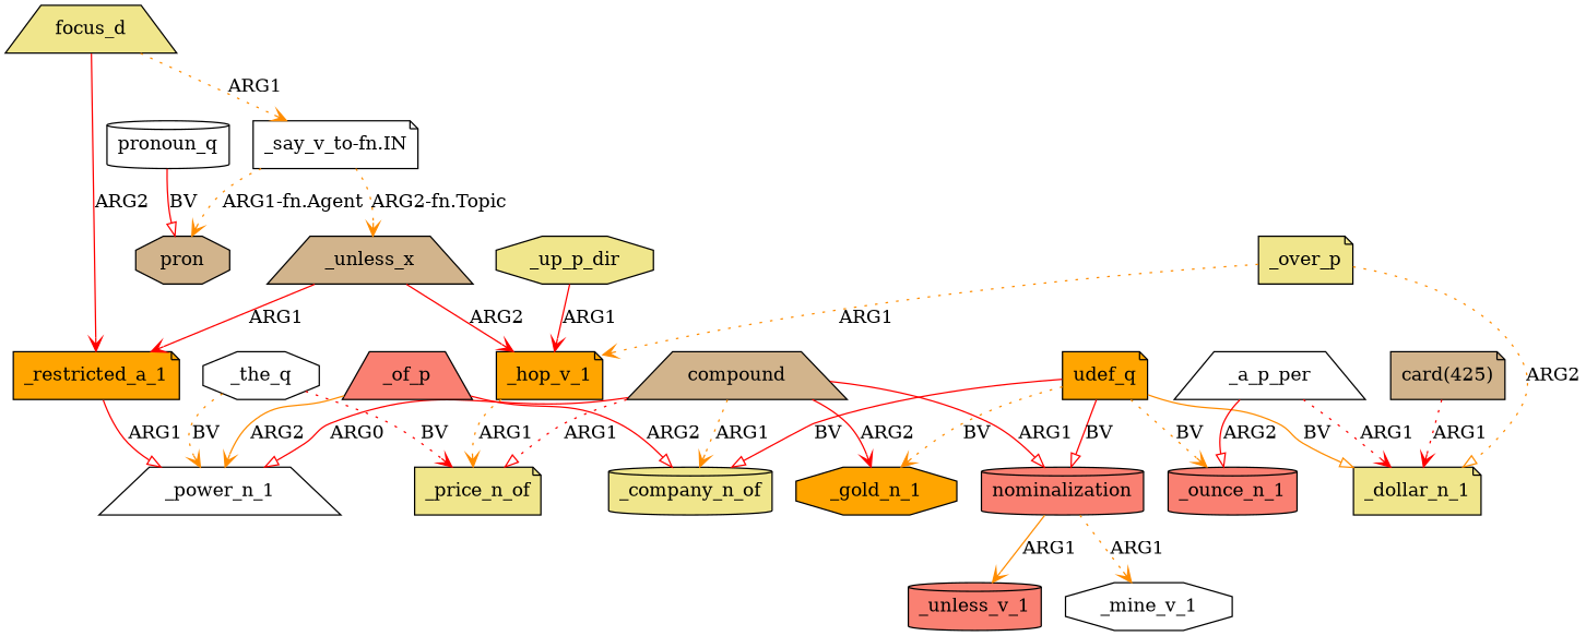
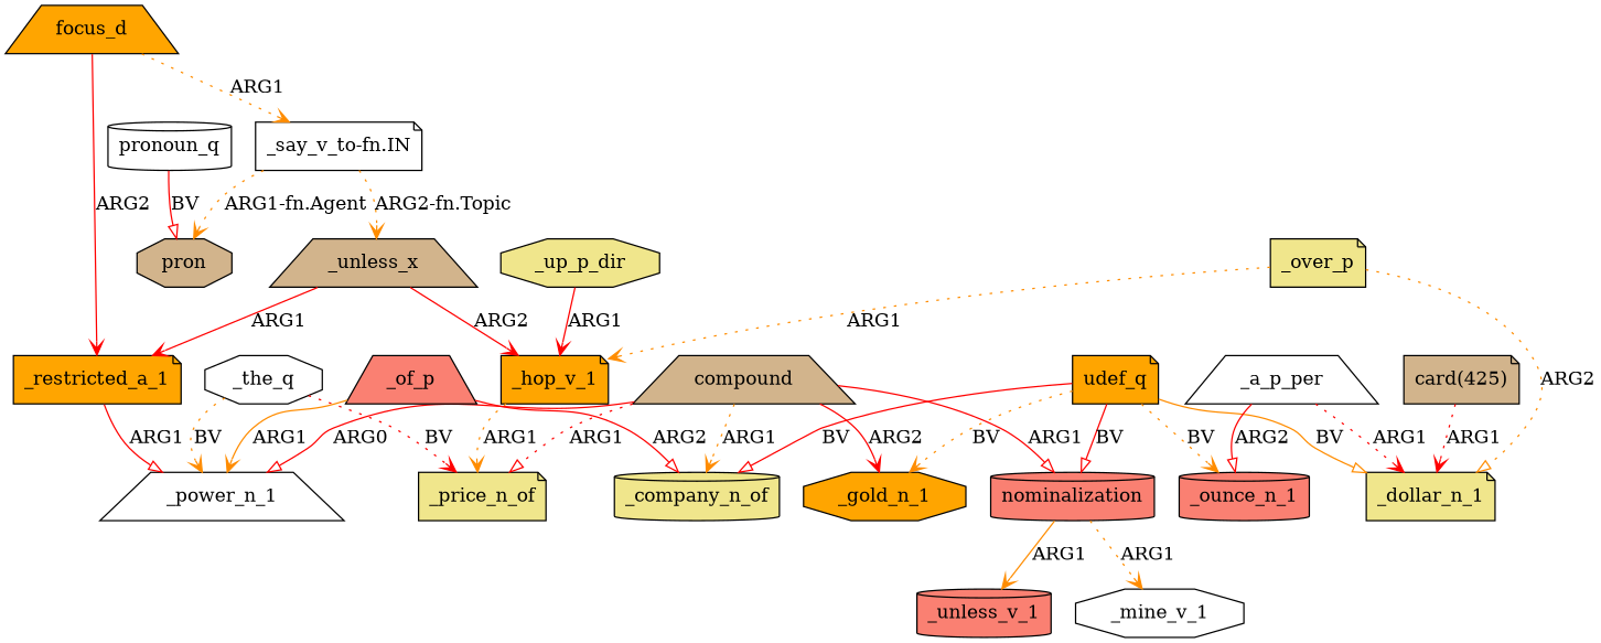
  digraph {
    node [fillcolor=white shape=note style=filled]
    edge [arrowhead=vee color=red style=solid]
    _the_q [shape=octagon]
    _power_n_1 [shape=trapezium]
    _price_n_of [fillcolor=khaki]
    _over_p [fillcolor=khaki]
    _hop_v_1 [fillcolor=orange]
    _dollar_n_1 [fillcolor=khaki]
    "card(425)" [fillcolor=tan]
    nominalization [fillcolor=salmon shape=cylinder]
    n9 [fillcolor=salmon label=_unless_v_1 shape=cylinder]
    _mine_v_1 [shape=octagon]
    _up_p_dir [fillcolor=khaki shape=octagon]
    udef_q [fillcolor=orange]
    _ounce_n_1 [fillcolor=salmon shape=cylinder]
    _gold_n_1 [fillcolor=orange shape=octagon]
    _company_n_of [fillcolor=khaki shape=cylinder]
    compound [fillcolor=tan shape=trapezium]
    _of_p [fillcolor=salmon shape=trapezium]
    _a_p_per [shape=trapezium]
    _unless_x [fillcolor=tan shape=trapezium]
    _restricted_a_1 [fillcolor=orange]
    pronoun_q [shape=cylinder]
    pron [fillcolor=tan shape=octagon]
    "_say_v_to-fn.IN"
-   focus_d [fillcolor=khaki shape=trapezium]
+   focus_d [fillcolor=orange shape=trapezium]
    _the_q -> _power_n_1 [color=darkorange label=BV style=dotted]
    _the_q -> _price_n_of [label=BV style=dotted]
    _over_p -> _hop_v_1 [color=darkorange label=ARG1 style=dotted]
    _over_p -> _dollar_n_1 [arrowhead=onormal color=darkorange label=ARG2 style=dotted]
    _hop_v_1 -> _price_n_of [color=darkorange label=ARG1 style=dotted]
    "card(425)" -> _dollar_n_1 [label=ARG1 style=dotted]
    nominalization -> n9 [color=darkorange label=ARG1]
    nominalization -> _mine_v_1 [color=darkorange label=ARG1 style=dotted]
    _up_p_dir -> _hop_v_1 [label=ARG1]
    udef_q -> _dollar_n_1 [arrowhead=onormal color=darkorange label=BV]
    udef_q -> nominalization [arrowhead=onormal label=BV]
    udef_q -> _ounce_n_1 [color=darkorange label=BV style=dotted]
    udef_q -> _gold_n_1 [color=darkorange label=BV style=dotted]
    udef_q -> _company_n_of [arrowhead=onormal label=BV]
    compound -> _power_n_1 [arrowhead=onormal label=ARG0]
    compound -> _price_n_of [arrowhead=onormal label=ARG1 style=dotted]
    compound -> nominalization [arrowhead=onormal label=ARG1]
    compound -> _gold_n_1 [label=ARG2]
    compound -> _company_n_of [color=darkorange label=ARG1 style=dotted]
-   _of_p -> _power_n_1 [color=darkorange label=ARG2]
+   _of_p -> _power_n_1 [color=darkorange label=ARG1]
    _of_p -> _company_n_of [arrowhead=onormal label=ARG2]
    _a_p_per -> _dollar_n_1 [label=ARG1 style=dotted]
    _a_p_per -> _ounce_n_1 [arrowhead=onormal label=ARG2]
    _unless_x -> _hop_v_1 [label=ARG2]
    _unless_x -> _restricted_a_1 [label=ARG1]
    _restricted_a_1 -> _power_n_1 [arrowhead=onormal label=ARG1]
    pronoun_q -> pron [arrowhead=onormal label=BV]
    "_say_v_to-fn.IN" -> _unless_x [color=darkorange label="ARG2-fn.Topic" style=dotted]
    "_say_v_to-fn.IN" -> pron [color=darkorange label="ARG1-fn.Agent" style=dotted]
    focus_d -> _restricted_a_1 [label=ARG2]
    focus_d -> "_say_v_to-fn.IN" [color=darkorange label=ARG1 style=dotted]
  }
